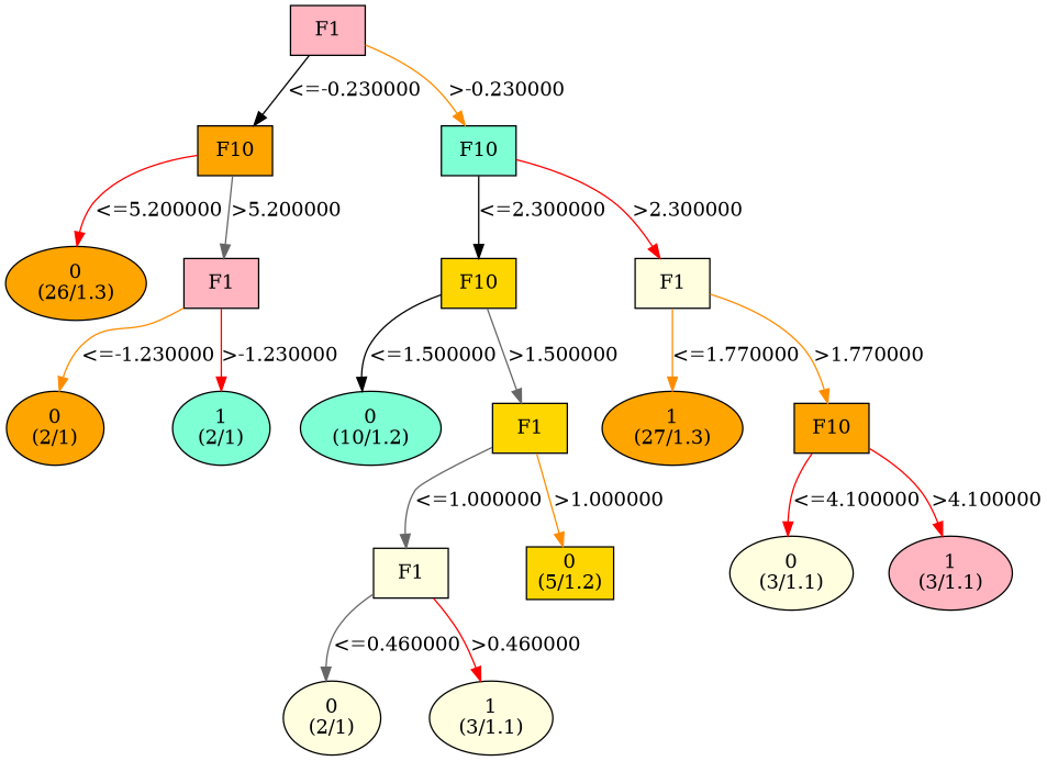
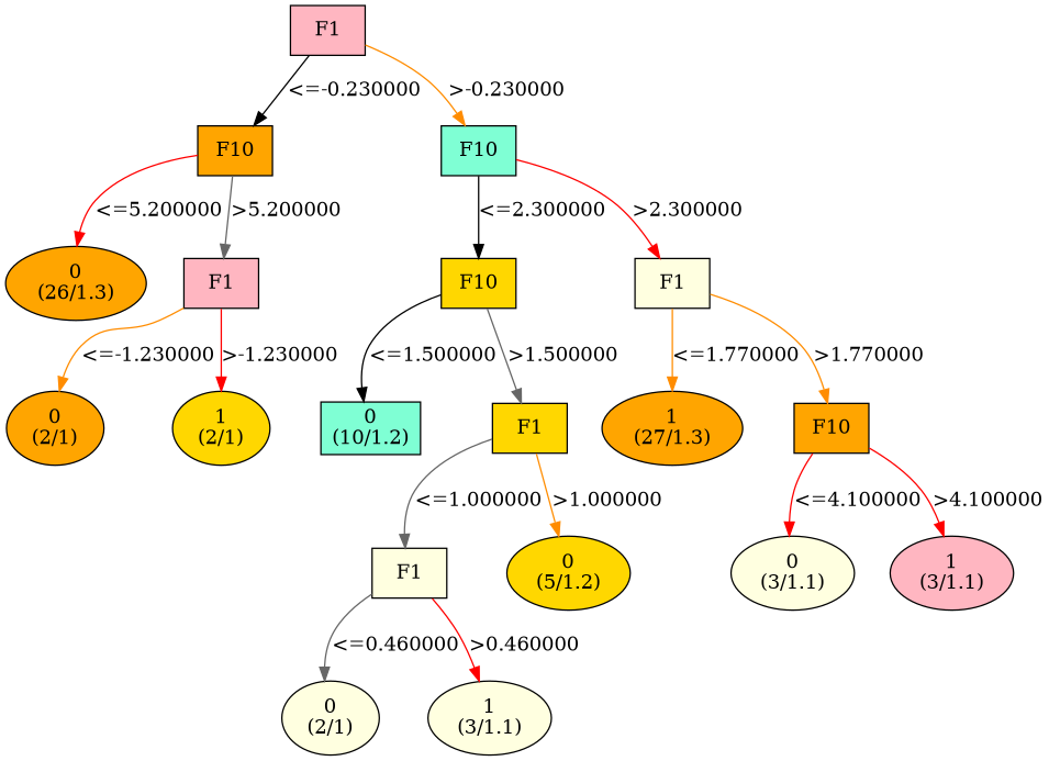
  digraph {
    fontname="DejaVu Serif"
    node [fillcolor=orange fontname="DejaVu Serif" shape=ellipse style=filled]
    edge [color=red fontname="DejaVu Serif"]
    n1 [fillcolor=lightpink label="F1\n" shape=box]
    n2 [label="F10\n" shape=box]
    n3 [fillcolor=aquamarine label="F10\n" shape=box]
    n4 [label="0\n(26/1.3)"]
    n5 [fillcolor=lightpink label="F1\n" shape=box]
    n6 [fillcolor=gold label="F10\n" shape=box]
    n7 [fillcolor=lightyellow label="F1\n" shape=box]
    n8 [label="0\n(2/1)"]
-   n9 [fillcolor=aquamarine label="1\n(2/1)"]
-   n10 [fillcolor=aquamarine label="0\n(10/1.2)"]
+   n9 [fillcolor=gold label="1\n(2/1)"]
+   n10 [fillcolor=aquamarine label="0\n(10/1.2)" shape=box]
    n11 [fillcolor=gold label="F1\n" shape=box]
    n12 [label="1\n(27/1.3)"]
    n13 [label="F10\n" shape=box]
    n14 [fillcolor=lightyellow label="F1\n" shape=box]
-   n15 [fillcolor=gold label="0\n(5/1.2)" shape=box]
+   n15 [fillcolor=gold label="0\n(5/1.2)"]
    n16 [fillcolor=lightyellow label="0\n(2/1)"]
    n17 [fillcolor=lightyellow label="1\n(3/1.1)"]
    n18 [fillcolor=lightyellow label="0\n(3/1.1)"]
    n19 [fillcolor=lightpink label="1\n(3/1.1)"]
    n1 -> n2 [color=black label="<=-0.230000"]
    n1 -> n3 [color=darkorange label=">-0.230000"]
    n2 -> n4 [label="<=5.200000"]
    n2 -> n5 [color=gray40 label=">5.200000"]
    n3 -> n6 [color=black label="<=2.300000"]
    n3 -> n7 [label=">2.300000"]
    n5 -> n8 [color=darkorange label="<=-1.230000"]
    n5 -> n9 [label=">-1.230000"]
    n6 -> n10 [color=black label="<=1.500000"]
    n6 -> n11 [color=gray40 label=">1.500000"]
    n7 -> n12 [color=darkorange label="<=1.770000"]
    n7 -> n13 [color=darkorange label=">1.770000"]
    n11 -> n14 [color=gray40 label="<=1.000000"]
    n11 -> n15 [color=darkorange label=">1.000000"]
    n13 -> n18 [label="<=4.100000"]
    n13 -> n19 [label=">4.100000"]
    n14 -> n16 [color=gray40 label="<=0.460000"]
    n14 -> n17 [label=">0.460000"]
  }
